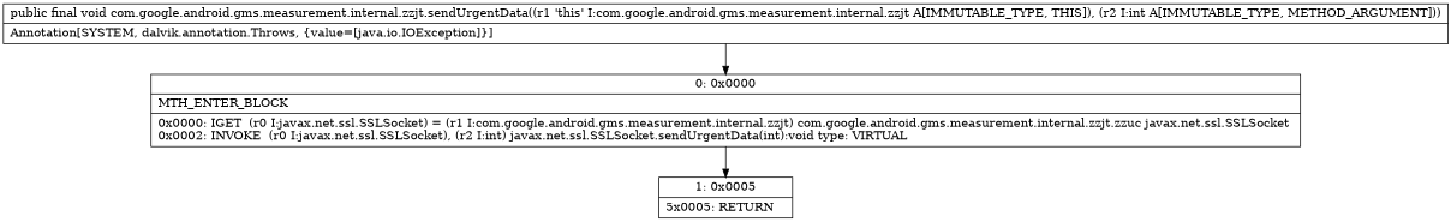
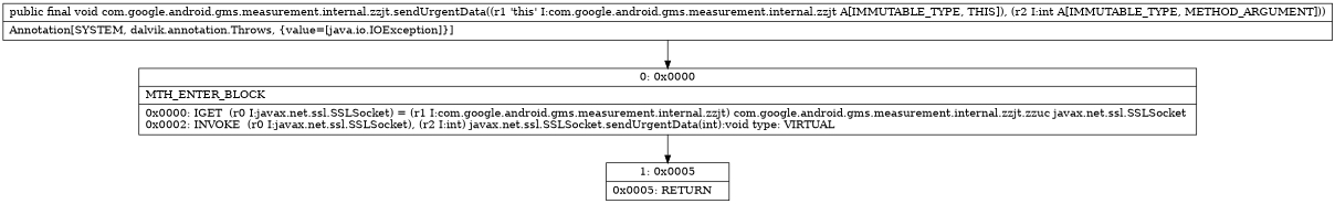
  digraph {
    node [shape=record]
    n1 [label="{0\:\ 0x0000|MTH_ENTER_BLOCK\l|0x0000: IGET  (r0 I:javax.net.ssl.SSLSocket) = (r1 I:com.google.android.gms.measurement.internal.zzjt) com.google.android.gms.measurement.internal.zzjt.zzuc javax.net.ssl.SSLSocket \l0x0002: INVOKE  (r0 I:javax.net.ssl.SSLSocket), (r2 I:int) javax.net.ssl.SSLSocket.sendUrgentData(int):void type: VIRTUAL \l}"]
-   n2 [label="{1\:\ 0x0005|5x0005: RETURN   \l}"]
+   n2 [label="{1\:\ 0x0005|0x0005: RETURN   \l}"]
    n3 [label="{public final void com.google.android.gms.measurement.internal.zzjt.sendUrgentData((r1 'this' I:com.google.android.gms.measurement.internal.zzjt A[IMMUTABLE_TYPE, THIS]), (r2 I:int A[IMMUTABLE_TYPE, METHOD_ARGUMENT]))  | Annotation[SYSTEM, dalvik.annotation.Throws, \{value=[java.io.IOException]\}]\l}"]
    n1 -> n2
    n3 -> n1
  }
